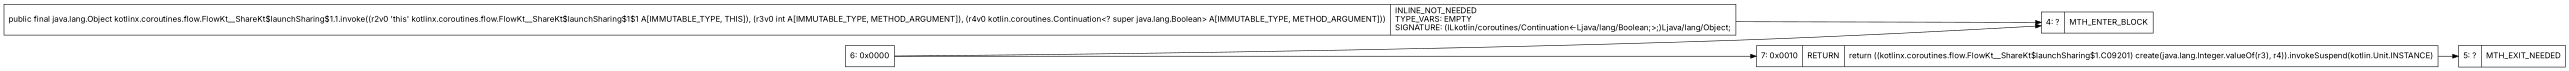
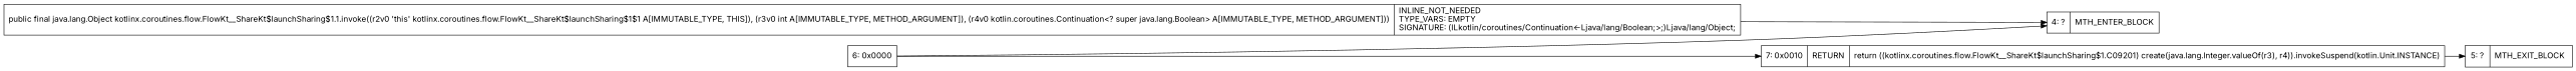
  digraph {
    fontname=Inter
    rankdir=LR
    node [fontname=Inter shape=record]
    edge [fontname=Inter]
    n1 [label="{4\:\ ?|MTH_ENTER_BLOCK\l}"]
    n2 [label="{6\:\ 0x0000}"]
    n3 [label="{7\:\ 0x0010|RETURN\l|return ((kotlinx.coroutines.flow.FlowKt__ShareKt$launchSharing$1.C09201) create(java.lang.Integer.valueOf(r3), r4)).invokeSuspend(kotlin.Unit.INSTANCE)\l}"]
-   n4 [label="{5\:\ ?|MTH_EXIT_NEEDED\l}"]
+   n4 [label="{5\:\ ?|MTH_EXIT_BLOCK\l}"]
    n5 [label="{public final java.lang.Object kotlinx.coroutines.flow.FlowKt__ShareKt$launchSharing$1.1.invoke((r2v0 'this' kotlinx.coroutines.flow.FlowKt__ShareKt$launchSharing$1$1 A[IMMUTABLE_TYPE, THIS]), (r3v0 int A[IMMUTABLE_TYPE, METHOD_ARGUMENT]), (r4v0 kotlin.coroutines.Continuation\<? super java.lang.Boolean\> A[IMMUTABLE_TYPE, METHOD_ARGUMENT]))  | INLINE_NOT_NEEDED\lTYPE_VARS: EMPTY\lSIGNATURE: (ILkotlin\/coroutines\/Continuation\<\-Ljava\/lang\/Boolean;\>;)Ljava\/lang\/Object;\l}"]
    n2 -> n1
    n2 -> n3
    n3 -> n4
    n5 -> n1
  }
